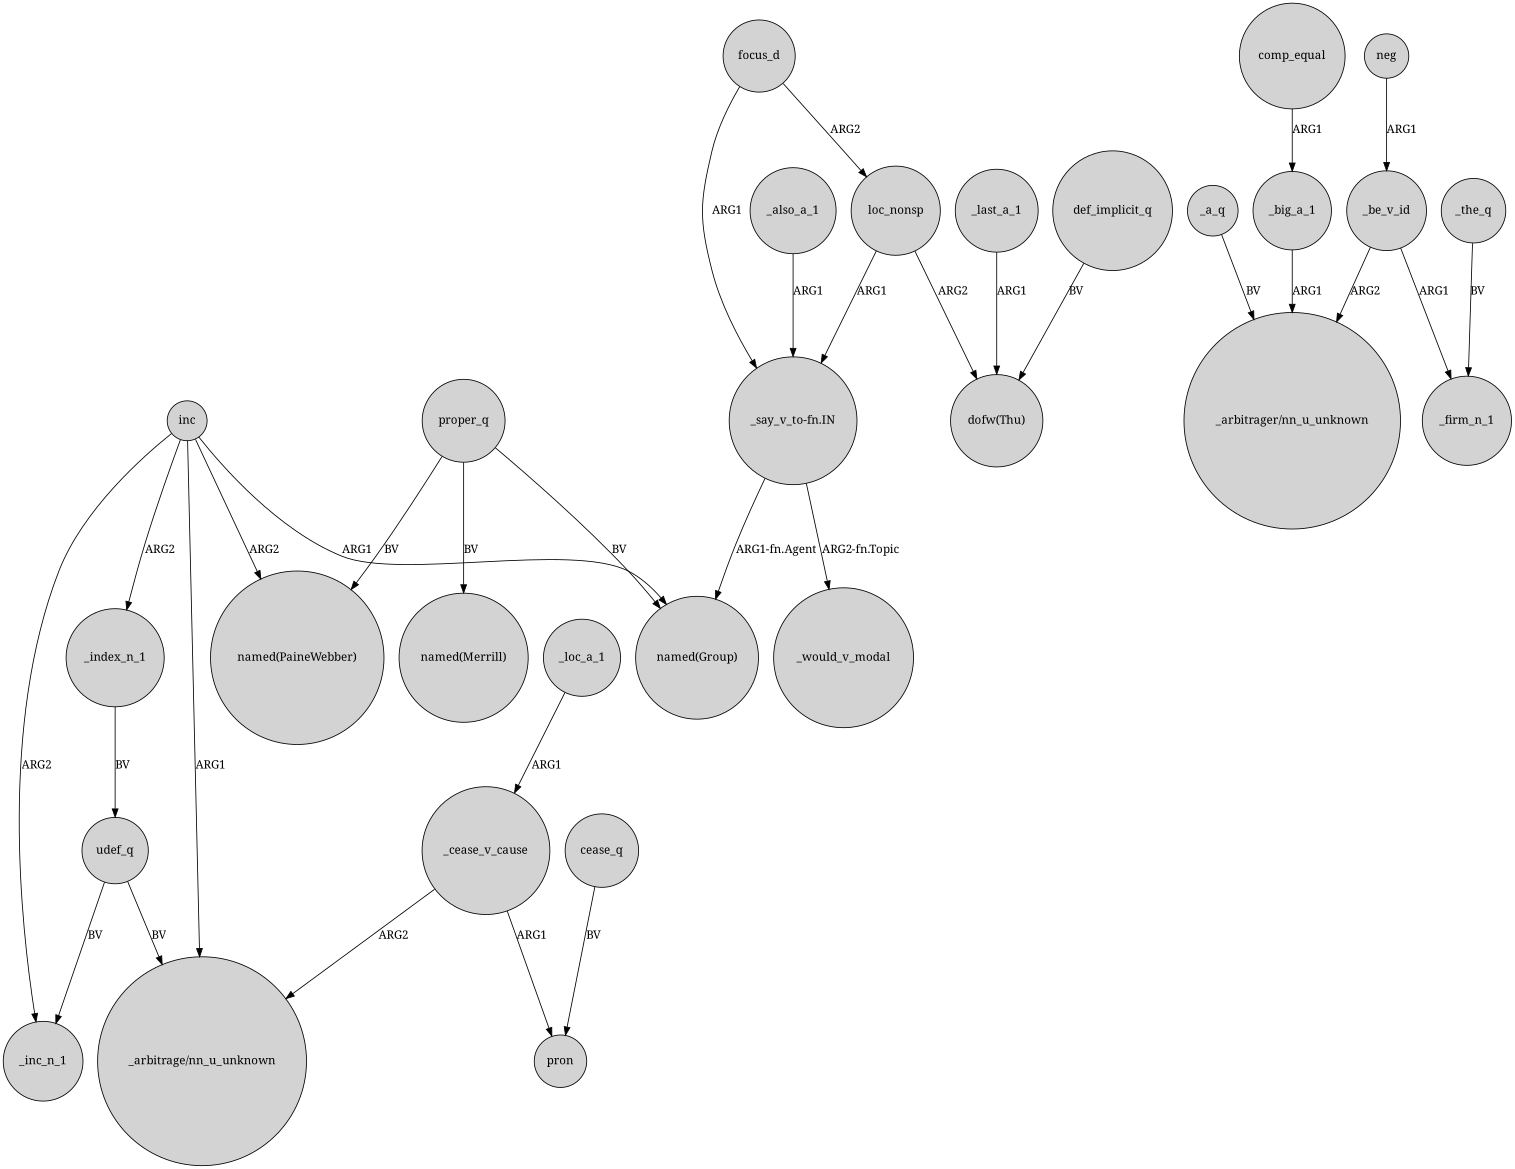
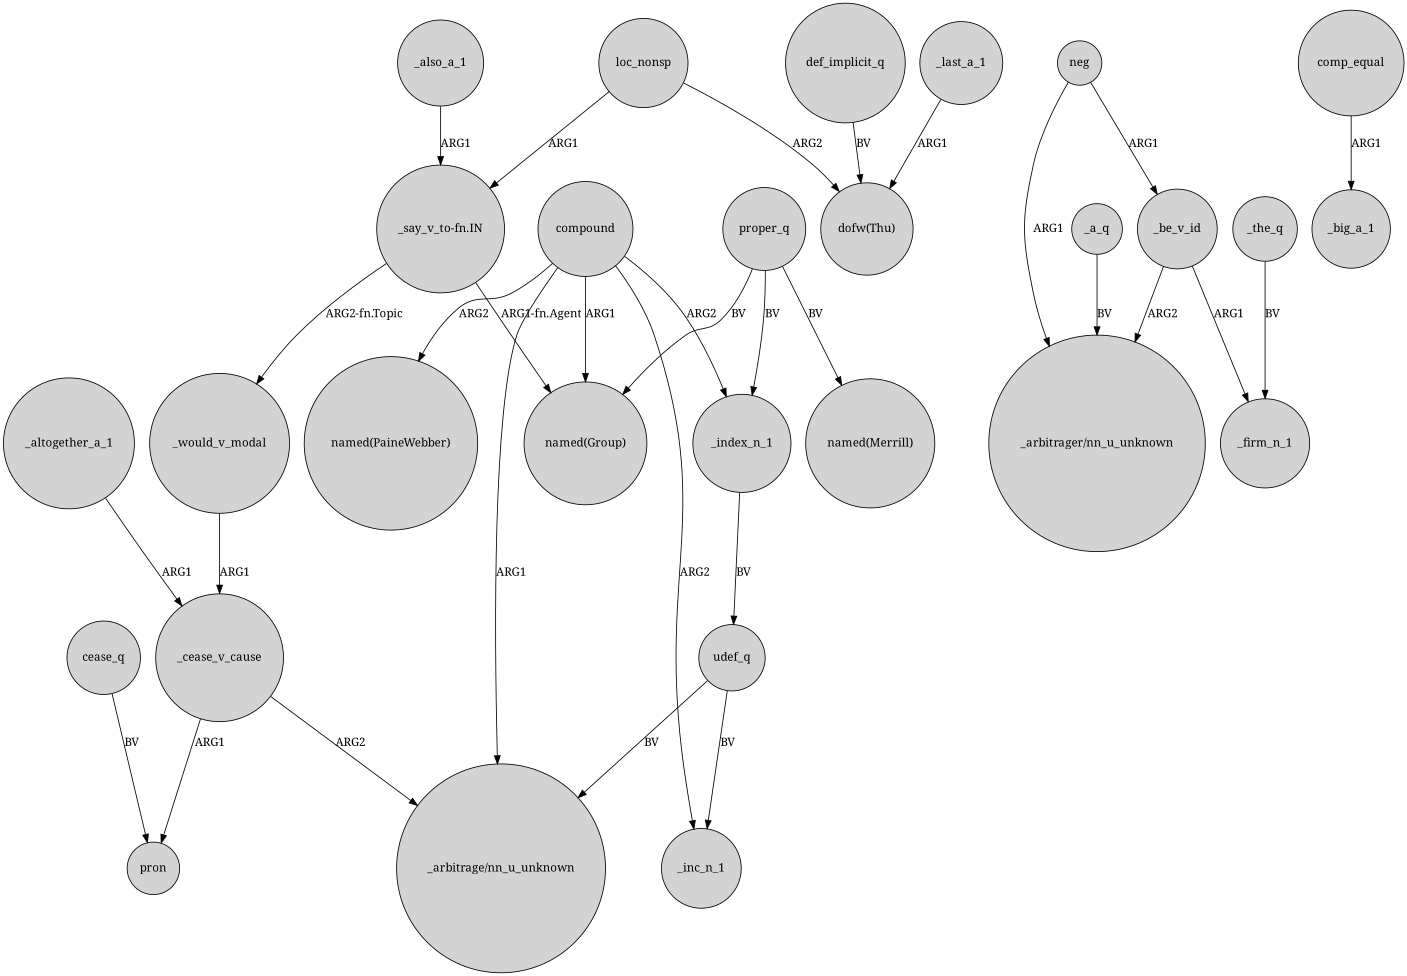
  digraph {
    fontname="Noto Serif"
    node [fontname="Noto Serif" shape=circle style=filled]
    edge [fontname="Noto Serif"]
    "_say_v_to-fn.IN"
    _would_v_modal
    "named(Group)"
    _cease_v_cause
    pron
    "_arbitrage/nn_u_unknown"
-   _altogether_a_1 [label=_loc_a_1]
-   focus_d
+   _altogether_a_1
    loc_nonsp
    "dofw(Thu)"
    _also_a_1
    udef_q
    _inc_n_1
    _index_n_1
-   compound [label=inc]
+   compound
    "named(PaineWebber)"
    _last_a_1
    _a_q
    "_arbitrager/nn_u_unknown"
    n20 [label=cease_q]
    def_implicit_q
    _be_v_id
    _firm_n_1
    proper_q
    "named(Merrill)"
    comp_equal
    _big_a_1
    _the_q
    neg
    "_say_v_to-fn.IN" -> _would_v_modal [label="ARG2-fn.Topic"]
    "_say_v_to-fn.IN" -> "named(Group)" [label="ARG1-fn.Agent"]
+   _would_v_modal -> _cease_v_cause [label=ARG1]
    _cease_v_cause -> pron [label=ARG1]
    _cease_v_cause -> "_arbitrage/nn_u_unknown" [label=ARG2]
    _altogether_a_1 -> _cease_v_cause [label=ARG1]
-   focus_d -> "_say_v_to-fn.IN" [label=ARG1]
-   focus_d -> loc_nonsp [label=ARG2]
    loc_nonsp -> "_say_v_to-fn.IN" [label=ARG1]
    loc_nonsp -> "dofw(Thu)" [label=ARG2]
    _also_a_1 -> "_say_v_to-fn.IN" [label=ARG1]
    udef_q -> "_arbitrage/nn_u_unknown" [label=BV]
    udef_q -> _inc_n_1 [label=BV]
    _index_n_1 -> udef_q [label=BV]
    compound -> "named(Group)" [label=ARG1]
    compound -> "_arbitrage/nn_u_unknown" [label=ARG1]
    compound -> _inc_n_1 [label=ARG2]
    compound -> _index_n_1 [label=ARG2]
    compound -> "named(PaineWebber)" [label=ARG2]
    _last_a_1 -> "dofw(Thu)" [label=ARG1]
    _a_q -> "_arbitrager/nn_u_unknown" [label=BV]
    n20 -> pron [label=BV]
    def_implicit_q -> "dofw(Thu)" [label=BV]
    _be_v_id -> "_arbitrager/nn_u_unknown" [label=ARG2]
    _be_v_id -> _firm_n_1 [label=ARG1]
    proper_q -> "named(Group)" [label=BV]
-   proper_q -> "named(PaineWebber)" [label=BV]
+   proper_q -> _index_n_1 [label=BV]
    proper_q -> "named(Merrill)" [label=BV]
    comp_equal -> _big_a_1 [label=ARG1]
-   _big_a_1 -> "_arbitrager/nn_u_unknown" [label=ARG1]
+   neg -> "_arbitrager/nn_u_unknown" [label=ARG1]
    _the_q -> _firm_n_1 [label=BV]
    neg -> _be_v_id [label=ARG1]
  }
